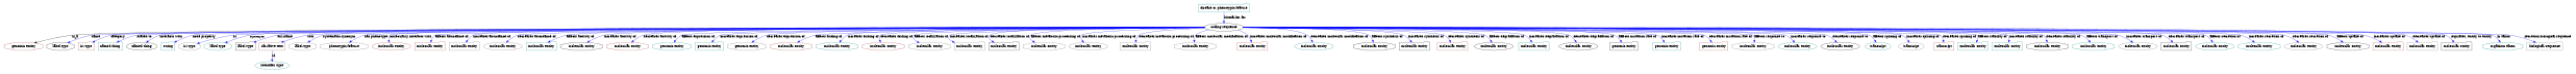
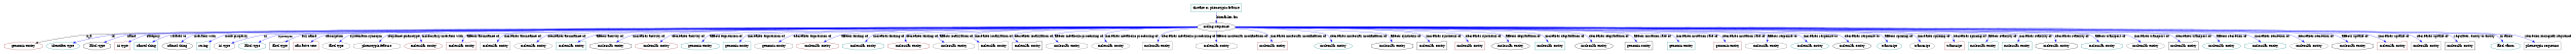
  digraph {
    node [color=teal shape=folder]
    edge [color=blue style=solid]
    n1 [color=black height=0.5 label="coding sequence" shape=ellipse width=1.9109]
    "genomic entity" [color=brown height=0.5 shape=octagon width=1.7475]
    n3 [height=0.5 label="identifier type" shape=ellipse width=1.652]
    n4 [color=black height=0.5 label="label type" shape=octagon width=1.2425]
    n5 [color=brown height=0.5 label="iri type" width=0.9834]
    n6 [height=0.5 label="named thing" width=1.5019]
    n7 [color=black height=0.5 label="named thing" shape=ellipse width=1.5019]
    n8 [height=0.5 label=string width=0.8403]
    n9 [color=gray40 height=0.5 label="iri type" shape=octagon width=0.9834]
    n10 [height=0.5 label="label type" shape=octagon width=1.2425]
    n11 [color=black height=0.5 label="label type" width=1.2425]
    n12 [color=brown height=0.5 label="narrative text" width=1.5834]
    n13 [color=gray40 height=0.5 label="label type" shape=octagon width=1.2425]
    n14 [color=gray40 height=0.5 label="phenotypic feature" shape=octagon width=2.1155]
    n15 [color=brown height=0.5 label="molecular entity" shape=ellipse width=1.8837]
    n16 [color=brown height=0.5 label="molecular entity" width=1.8837]
    n17 [color=gray40 height=0.5 label="molecular entity" width=1.8837]
    n18 [color=gray40 height=0.5 label="molecular entity" shape=ellipse width=1.8837]
    n19 [height=0.5 label="molecular entity" width=1.8837]
    n20 [color=black height=0.5 label="molecular entity" shape=octagon width=1.8837]
    n21 [color=brown height=0.5 label="molecular entity" shape=octagon width=1.8837]
    n22 [height=0.5 label="genomic entity" shape=octagon width=1.7475]
    n23 [height=0.5 label="genomic entity" width=1.7475]
    n24 [color=gray40 height=0.5 label="genomic entity" shape=octagon width=1.7475]
    n25 [color=brown height=0.5 label="molecular entity" shape=octagon width=1.8837]
    n26 [height=0.5 label="molecular entity" shape=octagon width=1.8837]
    n27 [color=brown height=0.5 label="molecular entity" shape=octagon width=1.8837]
    n28 [color=gray40 height=0.5 label="molecular entity" shape=octagon width=1.8837]
    n29 [color=gray40 height=0.5 label="molecular entity" width=1.8837]
    n30 [color=black height=0.5 label="molecular entity" width=1.8837]
    n31 [color=gray40 height=0.5 label="molecular entity" shape=octagon width=1.8837]
    n32 [color=gray40 height=0.5 label="molecular entity" shape=ellipse width=1.8837]
    n33 [color=gray40 height=0.5 label="molecular entity" width=1.8837]
    n34 [color=gray40 height=0.5 label="molecular entity" shape=octagon width=1.8837]
    n35 [color=brown height=0.5 label="molecular entity" width=1.8837]
    n36 [height=0.5 label="molecular entity" shape=ellipse width=1.8837]
    n37 [color=black height=0.5 label="molecular entity" shape=octagon width=1.8837]
    n38 [color=black height=0.5 label="molecular entity" width=1.8837]
    n39 [color=brown height=0.5 label="molecular entity" width=1.8837]
    n40 [color=black height=0.5 label="molecular entity" shape=ellipse width=1.8837]
    n41 [height=0.5 label="molecular entity" width=1.8837]
    n42 [color=black height=0.5 label="molecular entity" shape=ellipse width=1.8837]
    n43 [color=black height=0.5 label="genomic entity" width=1.7475]
    n44 [height=0.5 label="genomic entity" width=1.7475]
    n45 [color=brown height=0.5 label="genomic entity" width=1.7475]
    n46 [color=gray40 height=0.5 label="molecular entity" shape=octagon width=1.8837]
    n47 [height=0.5 label="molecular entity" shape=ellipse width=1.8837]
    n48 [color=black height=0.5 label="molecular entity" shape=ellipse width=1.8837]
    n49 [height=0.5 label=transcript shape=ellipse width=1.2084]
    n50 [color=gray40 height=0.5 label=transcript shape=ellipse width=1.2084]
    n51 [color=brown height=0.5 label=transcript width=1.2084]
    n52 [height=0.5 label="molecular entity" width=1.8837]
    n53 [height=0.5 label="molecular entity" width=1.8837]
    n54 [color=black height=0.5 label="molecular entity" shape=octagon width=1.8837]
    n55 [height=0.5 label="molecular entity" shape=octagon width=1.8837]
    n56 [color=gray40 height=0.5 label="molecular entity" shape=ellipse width=1.8837]
    n57 [color=black height=0.5 label="molecular entity" width=1.8837]
    n58 [height=0.5 label="molecular entity" shape=ellipse width=1.8837]
    n59 [height=0.5 label="molecular entity" shape=octagon width=1.8837]
    n60 [color=gray40 height=0.5 label="molecular entity" shape=ellipse width=1.8837]
    n61 [color=black height=0.5 label="molecular entity" shape=octagon width=1.8837]
    n62 [color=brown height=0.5 label="molecular entity" width=1.8837]
    n63 [color=gray40 height=0.5 label="molecular entity" width=1.8837]
    n64 [color=black height=0.5 label="molecular entity" width=1.8837]
-   n65 [height=0.5 label="organism taxon" shape=octagon width=1.7978]
-   n66 [color=gray40 height=0.5 label="biological sequence" width=2.2247]
+   n65 [height=0.5 label="label taxon" shape=octagon width=1.7978]
+   n66 [color=gray40 height=0.5 label="phenotypic sequence" width=2.2247]
    n67 [height=0.5 label="disease or phenotypic feature" width=3.1523]
    n1 -> "genomic entity" [label=is_a color="" style=""]
-   n12 -> n3 [label=id]
+   n1 -> n3 [label=id]
    n1 -> n4 [label=name]
    n1 -> n5 [label=category]
    n1 -> n6 [label="related to"]
    n1 -> n7 [label="interacts with"]
    n1 -> n8 [label="node property"]
    n1 -> n9 [label=iri]
    n1 -> n10 [label=synonym]
    n1 -> n11 [label="full name"]
-   n1 -> n12 [label=with]
+   n1 -> n12 [label=description]
    n1 -> n13 [label="systematic synonym"]
-   n1 -> n14 [label="has phenotype"]
+   n1 -> n14 [label="sequence phenotype"]
    n1 -> n15 [label="molecularly interacts with"]
    n1 -> n16 [label="affects abundance of"]
    n1 -> n17 [label="increases abundance of"]
    n1 -> n18 [label="decreases abundance of"]
    n1 -> n19 [label="affects activity of"]
    n1 -> n20 [label="increases activity of"]
    n1 -> n21 [label="decreases activity of"]
    n1 -> n22 [label="affects expression of"]
    n1 -> n23 [label="increases expression of"]
    n1 -> n24 [label="decreases expression of"]
    n1 -> n25 [label="affects folding of"]
    n1 -> n26 [label="increases folding of"]
    n1 -> n27 [label="decreases folding of"]
    n1 -> n28 [label="affects localization of"]
    n1 -> n29 [label="increases localization of"]
    n1 -> n30 [label="decreases localization of"]
    n1 -> n31 [label="affects metabolic processing of"]
    n1 -> n32 [label="increases metabolic processing of"]
    n1 -> n33 [label="decreases metabolic processing of"]
    n1 -> n34 [label="affects molecular modification of"]
    n1 -> n35 [label="increases molecular modification of"]
    n1 -> n36 [label="decreases molecular modification of"]
    n1 -> n37 [label="affects synthesis of"]
    n1 -> n38 [label="increases synthesis of"]
    n1 -> n39 [label="decreases synthesis of"]
    n1 -> n40 [label="affects degradation of"]
    n1 -> n41 [label="increases degradation of"]
    n1 -> n42 [label="decreases degradation of"]
    n1 -> n43 [label="affects mutation rate of"]
    n1 -> n44 [label="increases mutation rate of"]
    n1 -> n45 [label="decreases mutation rate of"]
    n1 -> n46 [label="affects response to"]
    n1 -> n47 [label="increases response to"]
    n1 -> n48 [label="decreases response to"]
    n1 -> n49 [label="affects splicing of"]
    n1 -> n50 [label="increases splicing of"]
    n1 -> n51 [label="decreases splicing of"]
    n1 -> n52 [label="affects stability of"]
    n1 -> n53 [label="increases stability of"]
    n1 -> n54 [label="decreases stability of"]
    n1 -> n55 [label="affects transport of"]
    n1 -> n56 [label="increases transport of"]
    n1 -> n57 [label="decreases transport of"]
    n1 -> n58 [label="affects secretion of"]
    n1 -> n59 [label="increases secretion of"]
    n1 -> n60 [label="decreases secretion of"]
    n1 -> n61 [label="affects uptake of"]
    n1 -> n62 [label="increases uptake of"]
    n1 -> n63 [label="decreases uptake of"]
    n1 -> n64 [label="regulates, entity to entity"]
    n1 -> n65 [label="in taxon"]
    n1 -> n66 [label="secretion biological sequence"]
    n67 -> n1 [label="biomarker for"]
  }
